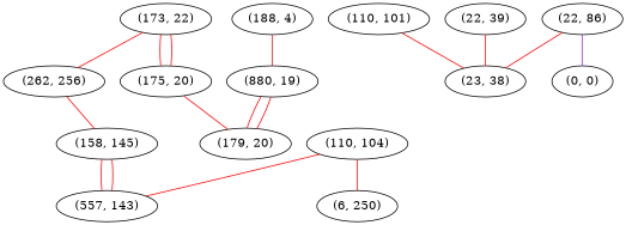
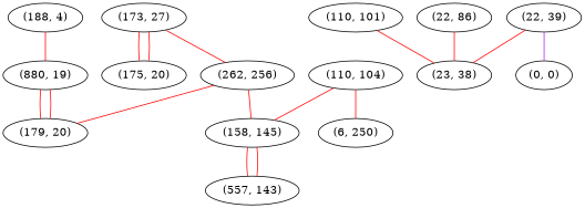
  graph {
    edge [color=red weight=1]
-   "(173, 22)"
+   "(173, 22)" [label="(173, 27)"]
    "(175, 20)"
    "(262, 256)"
    "(110, 101)"
    "(23, 38)"
    "(179, 20)"
    n7 [label="(880, 19)"]
    "(188, 4)"
    n9 [label="(557, 143)"]
    "(110, 104)"
    n11 [label="(6, 250)"]
    "(158, 145)"
    n13 [label="(22, 86)"]
    "(0, 0)"
    "(22, 39)"
    "(173, 22)" -- "(175, 20)"
    "(173, 22)" -- "(175, 20)"
    "(173, 22)" -- "(262, 256)"
-   "(175, 20)" -- "(179, 20)"
+   "(262, 256)" -- "(179, 20)"
    "(262, 256)" -- "(158, 145)"
    "(110, 101)" -- "(23, 38)"
    n7 -- "(179, 20)"
    n7 -- "(179, 20)"
    "(188, 4)" -- n7
-   "(110, 104)" -- n9
+   "(110, 104)" -- "(158, 145)"
    "(110, 104)" -- n11
    "(158, 145)" -- n9
    "(158, 145)" -- n9
    n13 -- "(23, 38)"
-   n13 -- "(0, 0)" [color=purple weight=4]
+   "(22, 39)" -- "(0, 0)" [color=purple weight=4]
    "(22, 39)" -- "(23, 38)"
  }
